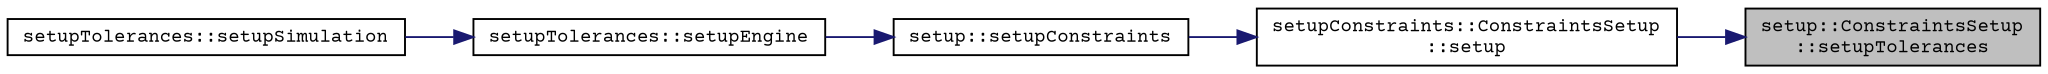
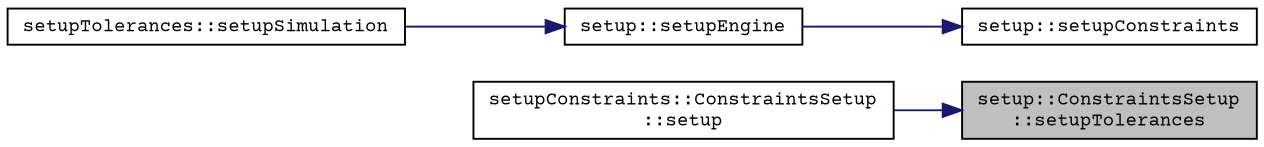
  digraph {
    fontname="Courier Prime"
    rankdir=RL
    node [color=black fillcolor=white fontname="Courier Prime" fontsize=10 shape=record style=filled]
    edge [color=midnightblue dir=back fontname="Courier Prime" fontsize=10 labelfontname=Helvetica labelfontsize=10 style=solid]
    n1 [fillcolor=grey75 fontcolor=black height=0.2 label="setup::ConstraintsSetup\l::setupTolerances" width=0.4]
    n2 [height=0.2 label="setupConstraints::ConstraintsSetup\l::setup" width=0.4]
    n3 [height=0.2 label="setup::setupConstraints" width=0.4]
-   n4 [height=0.2 label="setupTolerances::setupEngine" width=0.4]
+   n4 [height=0.2 label="setup::setupEngine" width=0.4]
    n5 [height=0.2 label="setupTolerances::setupSimulation" width=0.4]
    n1 -> n2
-   n2 -> n3
    n3 -> n4
    n4 -> n5
  }
